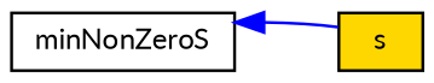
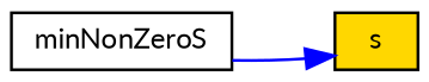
  digraph {
    rankdir=LR
    fontname=Lato
    node [color=black fontname=Lato fontsize=10 shape=record style=filled]
    n1 [fillcolor=white fontcolor=black height=0.2 label=minNonZeroS width=0.4]
    n2 [height=0.2 label=s width=0.4 fillcolor=gold]
-   n2 -> n1 [color=blue fontname=Lato fontsize=10 labelfontname=Helvetica labelfontsize=10 style=solid arrowhead=normal]
+   n1 -> n2 [color=blue fontname=Lato fontsize=10 labelfontname=Helvetica labelfontsize=10 style=solid arrowhead=normal]
  }
